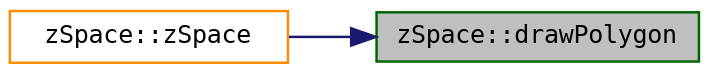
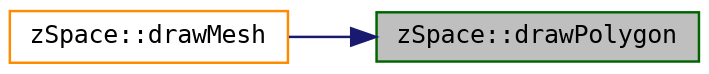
  digraph {
    rankdir=RL
    fontname="DejaVu Sans Mono"
    node [fontname="DejaVu Sans Mono" fontsize=10 shape=record style=filled]
    n1 [color=darkgreen fillcolor=grey75 fontcolor=black height=0.2 label="zSpace::drawPolygon" width=0.4]
-   n2 [color=darkorange fillcolor=white height=0.2 label="zSpace::zSpace" width=0.4]
+   n2 [color=darkorange fillcolor=white height=0.2 label="zSpace::drawMesh" width=0.4]
    n1 -> n2 [color=midnightblue dir=back fontname="DejaVu Sans Mono" fontsize=10 labelfontname=Helvetica labelfontsize=10 style=solid]
  }
